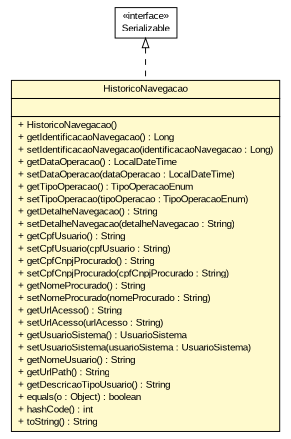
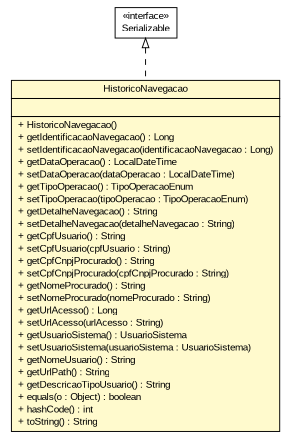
  digraph {
    nodesep=0.25
    ranksep=0.5
    node [fontcolor=black fontname=arial fontsize=10.0 shape=plaintext]
-   n1 [label=<<table title="br.gov.to.sefaz.seg.persistence.entity.HistoricoNavegacao" border="0" cellborder="1" cellspacing="0" cellpadding="2" port="p" bgcolor="lemonChiffon" href="./HistoricoNavegacao.html"> 		<tr><td><table border="0" cellspacing="0" cellpadding="1"> <tr><td align="center" balign="center"> HistoricoNavegacao </td></tr> 		</table></td></tr> 		<tr><td><table border="0" cellspacing="0" cellpadding="1"> <tr><td align="left" balign="left">  </td></tr> 		</table></td></tr> 		<tr><td><table border="0" cellspacing="0" cellpadding="1"> <tr><td align="left" balign="left"> + HistoricoNavegacao() </td></tr> <tr><td align="left" balign="left"> + getIdentificacaoNavegacao() : Long </td></tr> <tr><td align="left" balign="left"> + setIdentificacaoNavegacao(identificacaoNavegacao : Long) </td></tr> <tr><td align="left" balign="left"> + getDataOperacao() : LocalDateTime </td></tr> <tr><td align="left" balign="left"> + setDataOperacao(dataOperacao : LocalDateTime) </td></tr> <tr><td align="left" balign="left"> + getTipoOperacao() : TipoOperacaoEnum </td></tr> <tr><td align="left" balign="left"> + setTipoOperacao(tipoOperacao : TipoOperacaoEnum) </td></tr> <tr><td align="left" balign="left"> + getDetalheNavegacao() : String </td></tr> <tr><td align="left" balign="left"> + setDetalheNavegacao(detalheNavegacao : String) </td></tr> <tr><td align="left" balign="left"> + getCpfUsuario() : String </td></tr> <tr><td align="left" balign="left"> + setCpfUsuario(cpfUsuario : String) </td></tr> <tr><td align="left" balign="left"> + getCpfCnpjProcurado() : String </td></tr> <tr><td align="left" balign="left"> + setCpfCnpjProcurado(cpfCnpjProcurado : String) </td></tr> <tr><td align="left" balign="left"> + getNomeProcurado() : String </td></tr> <tr><td align="left" balign="left"> + setNomeProcurado(nomeProcurado : String) </td></tr> <tr><td align="left" balign="left"> + getUrlAcesso() : String </td></tr> <tr><td align="left" balign="left"> + setUrlAcesso(urlAcesso : String) </td></tr> <tr><td align="left" balign="left"> + getUsuarioSistema() : UsuarioSistema </td></tr> <tr><td align="left" balign="left"> + setUsuarioSistema(usuarioSistema : UsuarioSistema) </td></tr> <tr><td align="left" balign="left"> + getNomeUsuario() : String </td></tr> <tr><td align="left" balign="left"> + getUrlPath() : String </td></tr> <tr><td align="left" balign="left"> + getDescricaoTipoUsuario() : String </td></tr> <tr><td align="left" balign="left"> + equals(o : Object) : boolean </td></tr> <tr><td align="left" balign="left"> + hashCode() : int </td></tr> <tr><td align="left" balign="left"> + toString() : String </td></tr> 		</table></td></tr> 		</table>>]
+   n1 [label=<<table title="br.gov.to.sefaz.seg.persistence.entity.HistoricoNavegacao" border="0" cellborder="1" cellspacing="0" cellpadding="2" port="p" bgcolor="lemonChiffon" href="./HistoricoNavegacao.html"> 		<tr><td><table border="0" cellspacing="0" cellpadding="1"> <tr><td align="center" balign="center"> HistoricoNavegacao </td></tr> 		</table></td></tr> 		<tr><td><table border="0" cellspacing="0" cellpadding="1"> <tr><td align="left" balign="left">  </td></tr> 		</table></td></tr> 		<tr><td><table border="0" cellspacing="0" cellpadding="1"> <tr><td align="left" balign="left"> + HistoricoNavegacao() </td></tr> <tr><td align="left" balign="left"> + getIdentificacaoNavegacao() : Long </td></tr> <tr><td align="left" balign="left"> + setIdentificacaoNavegacao(identificacaoNavegacao : Long) </td></tr> <tr><td align="left" balign="left"> + getDataOperacao() : LocalDateTime </td></tr> <tr><td align="left" balign="left"> + setDataOperacao(dataOperacao : LocalDateTime) </td></tr> <tr><td align="left" balign="left"> + getTipoOperacao() : TipoOperacaoEnum </td></tr> <tr><td align="left" balign="left"> + setTipoOperacao(tipoOperacao : TipoOperacaoEnum) </td></tr> <tr><td align="left" balign="left"> + getDetalheNavegacao() : String </td></tr> <tr><td align="left" balign="left"> + setDetalheNavegacao(detalheNavegacao : String) </td></tr> <tr><td align="left" balign="left"> + getCpfUsuario() : String </td></tr> <tr><td align="left" balign="left"> + setCpfUsuario(cpfUsuario : String) </td></tr> <tr><td align="left" balign="left"> + getCpfCnpjProcurado() : String </td></tr> <tr><td align="left" balign="left"> + setCpfCnpjProcurado(cpfCnpjProcurado : String) </td></tr> <tr><td align="left" balign="left"> + getNomeProcurado() : String </td></tr> <tr><td align="left" balign="left"> + setNomeProcurado(nomeProcurado : String) </td></tr> <tr><td align="left" balign="left"> + getUrlAcesso() : Long </td></tr> <tr><td align="left" balign="left"> + setUrlAcesso(urlAcesso : String) </td></tr> <tr><td align="left" balign="left"> + getUsuarioSistema() : UsuarioSistema </td></tr> <tr><td align="left" balign="left"> + setUsuarioSistema(usuarioSistema : UsuarioSistema) </td></tr> <tr><td align="left" balign="left"> + getNomeUsuario() : String </td></tr> <tr><td align="left" balign="left"> + getUrlPath() : String </td></tr> <tr><td align="left" balign="left"> + getDescricaoTipoUsuario() : String </td></tr> <tr><td align="left" balign="left"> + equals(o : Object) : boolean </td></tr> <tr><td align="left" balign="left"> + hashCode() : int </td></tr> <tr><td align="left" balign="left"> + toString() : String </td></tr> 		</table></td></tr> 		</table>>]
    n2 [label=<<table title="java.io.Serializable" border="0" cellborder="1" cellspacing="0" cellpadding="2" port="p" href="http://java.sun.com/j2se/1.4.2/docs/api/java/io/Serializable.html"> 		<tr><td><table border="0" cellspacing="0" cellpadding="1"> <tr><td align="center" balign="center"> &#171;interface&#187; </td></tr> <tr><td align="center" balign="center"> Serializable </td></tr> 		</table></td></tr> 		</table>>]
    n2 -> n1 [arrowtail=empty dir=back fontname=arial fontsize=10 headport=p labelfontname=arial labelfontsize=10 style=dashed tailport=p]
  }
